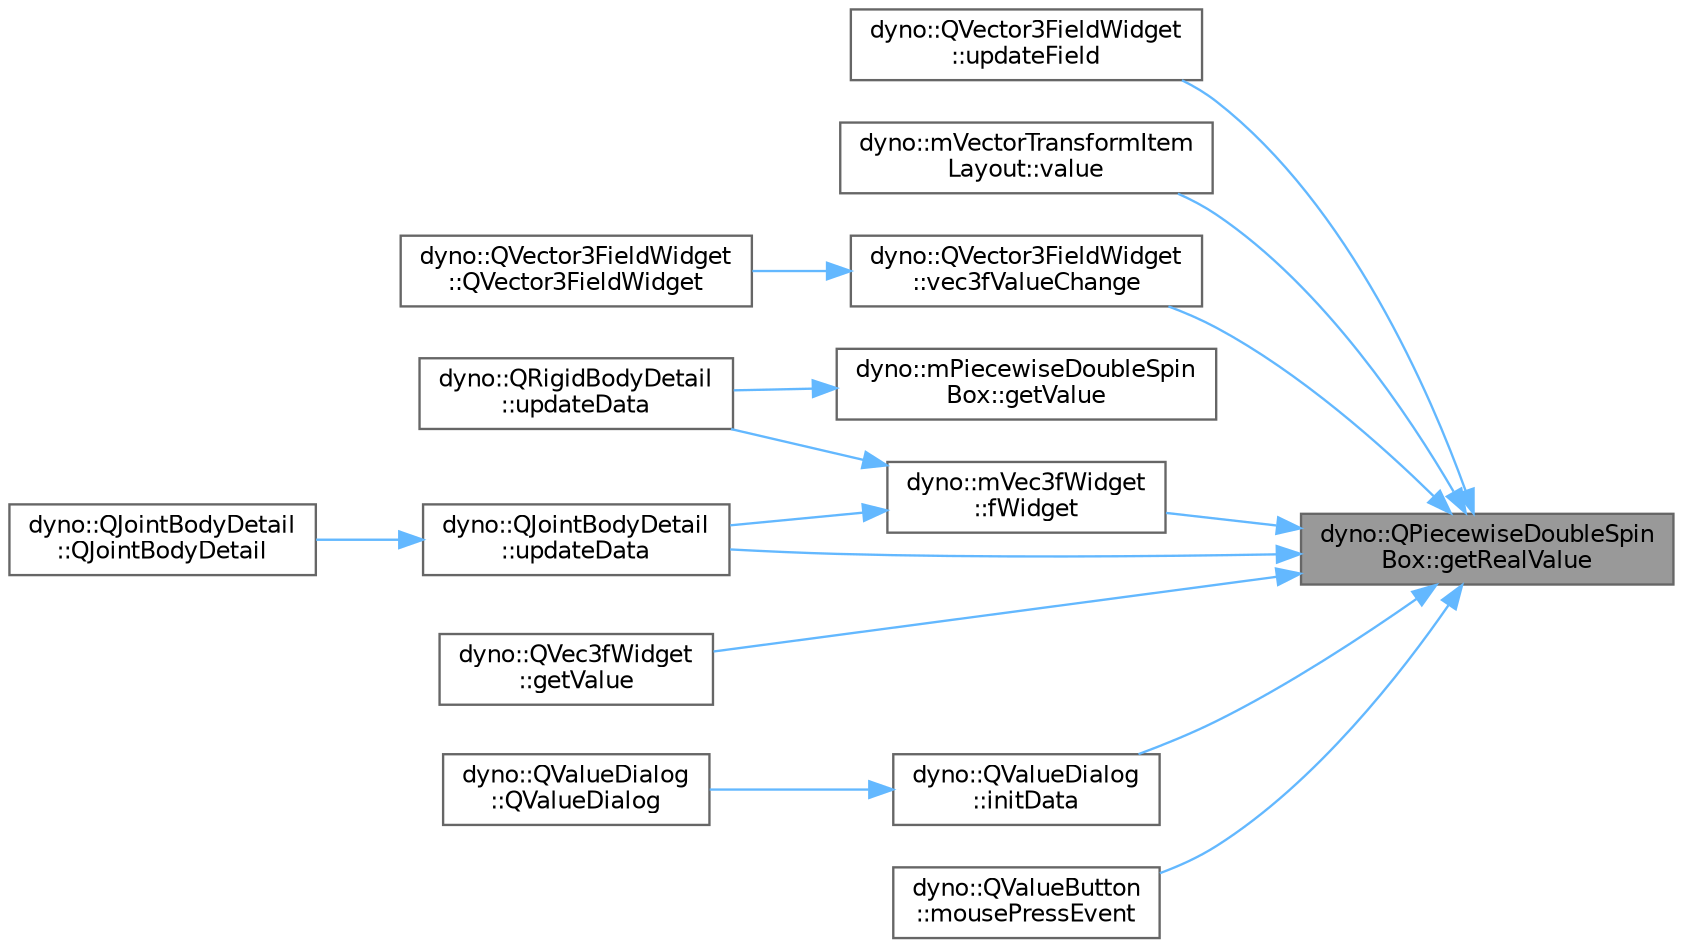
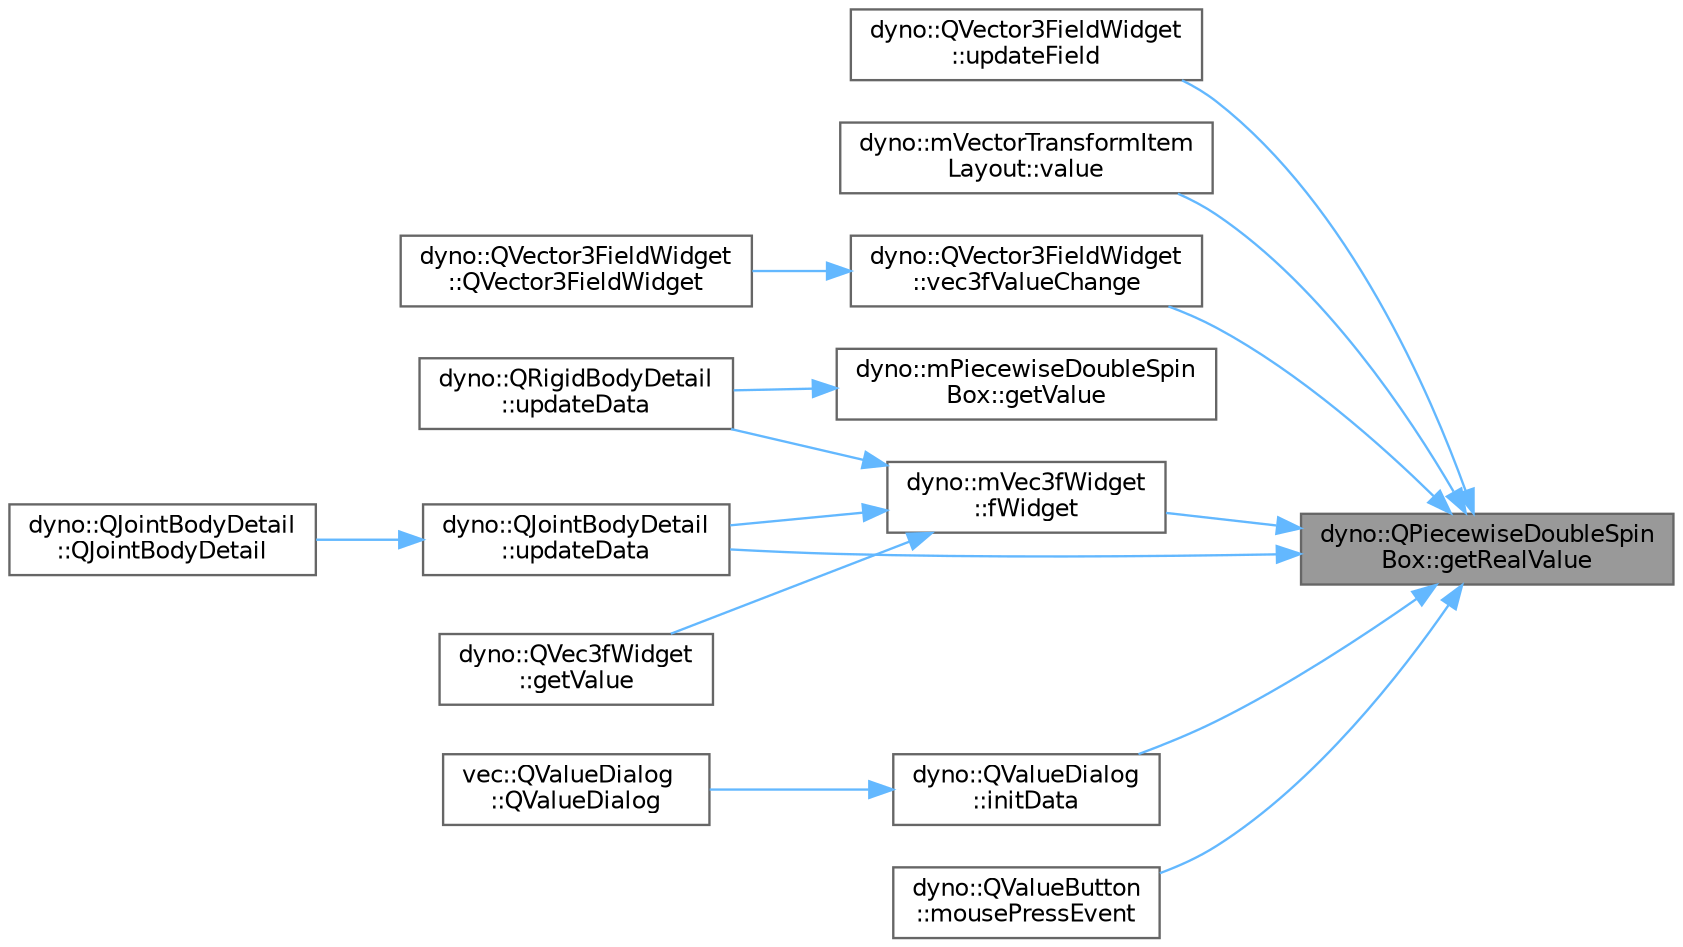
  digraph {
    rankdir=RL
    node [color=grey40 fillcolor=white fontname=Helvetica fontsize=10 shape=box style=filled]
    edge [color=steelblue1 dir=back fontname=Helvetica fontsize=10 labelfontname=Helvetica labelfontsize=10 style=solid]
    n1 [color=gray40 fillcolor=grey60 fontcolor=black height=0.2 label="dyno::QPiecewiseDoubleSpin\lBox::getRealValue" width=0.4]
    n2 [height=0.2 label="dyno::mVec3fWidget\l::fWidget" width=0.4]
    n3 [height=0.2 label="dyno::QJointBodyDetail\l::updateData" width=0.4]
    n4 [height=0.2 label="dyno::QVec3fWidget\l::getValue" width=0.4]
    n5 [height=0.2 label="dyno::QValueDialog\l::initData" width=0.4]
    n6 [height=0.2 label="dyno::QValueButton\l::mousePressEvent" width=0.4]
    n7 [height=0.2 label="dyno::QVector3FieldWidget\l::updateField" width=0.4]
    n8 [height=0.2 label="dyno::mVectorTransformItem\lLayout::value" width=0.4]
    n9 [height=0.2 label="dyno::QVector3FieldWidget\l::vec3fValueChange" width=0.4]
    n10 [height=0.2 label="dyno::QRigidBodyDetail\l::updateData" width=0.4]
    n11 [height=0.2 label="dyno::QJointBodyDetail\l::QJointBodyDetail" width=0.4]
    n12 [height=0.2 label="dyno::mPiecewiseDoubleSpin\lBox::getValue" width=0.4]
-   n13 [height=0.2 label="dyno::QValueDialog\l::QValueDialog" width=0.4]
+   n13 [height=0.2 label="vec::QValueDialog\l::QValueDialog" width=0.4]
    n14 [height=0.2 label="dyno::QVector3FieldWidget\l::QVector3FieldWidget" width=0.4]
    n1 -> n2
    n1 -> n3
-   n1 -> n4
+   n2 -> n4
    n1 -> n5
    n1 -> n6
    n1 -> n7
    n1 -> n8
    n1 -> n9
    n2 -> n3
    n2 -> n10
    n3 -> n11
    n5 -> n13
    n9 -> n14
    n12 -> n10
  }
